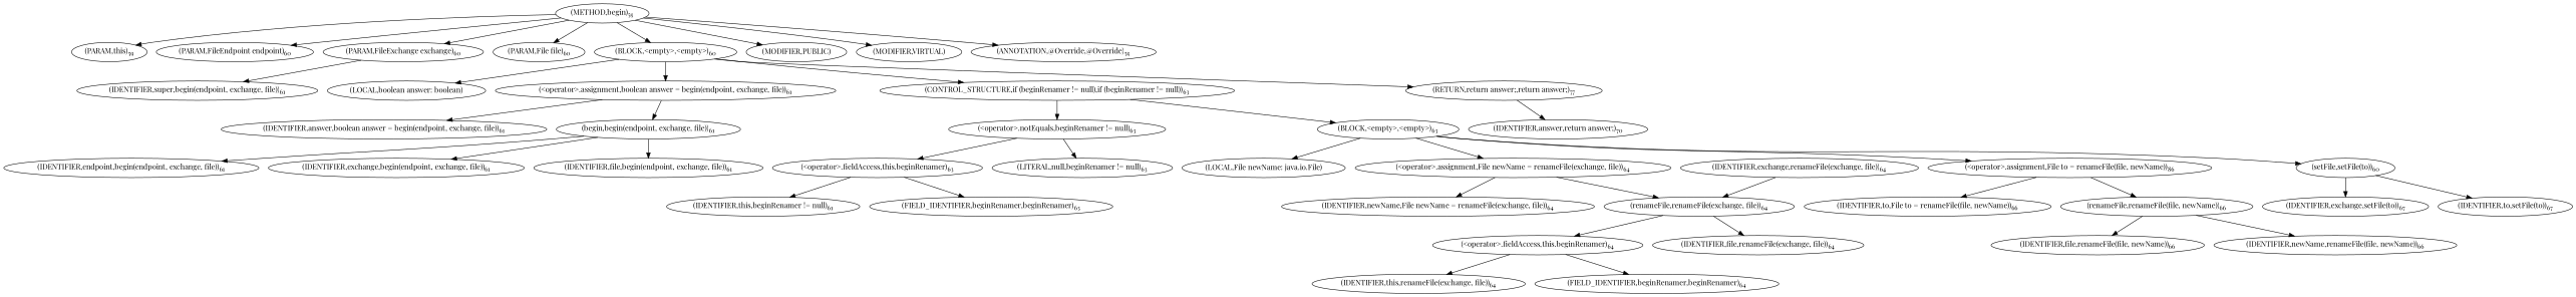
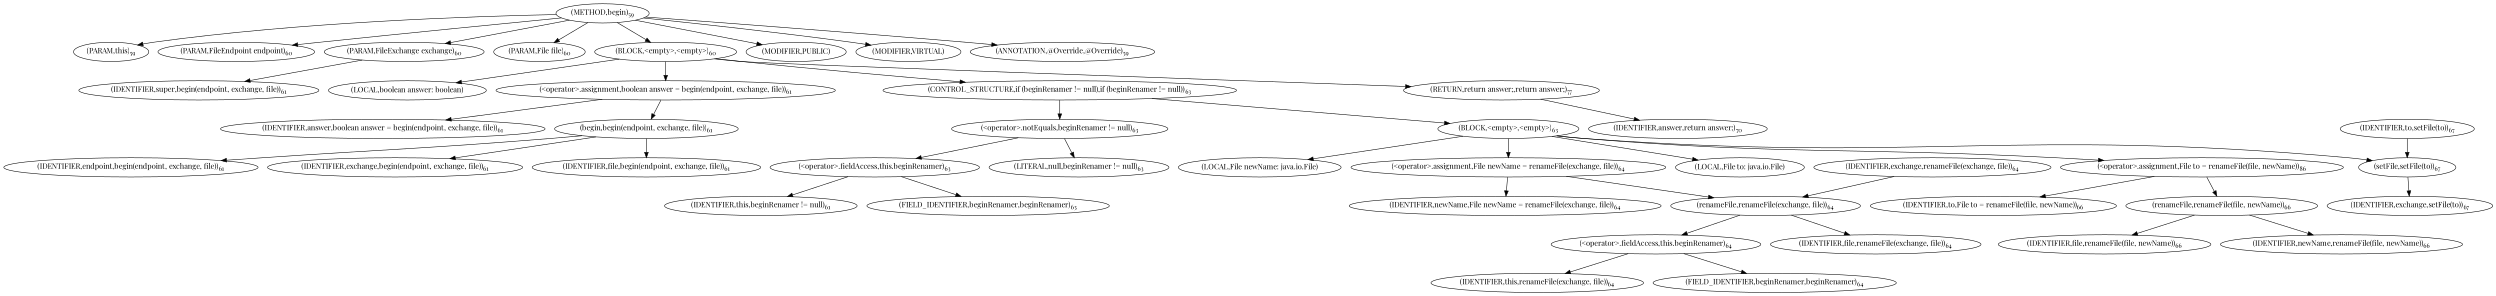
  digraph {
    fontname="Playfair Display"
    node [fontname="Playfair Display"]
    edge [fontname="Playfair Display"]
    n1 [label=<(METHOD,begin)<SUB>59</SUB>>]
    n2 [label=<(PARAM,this)<SUB>59</SUB>>]
    n3 [label=<(PARAM,FileEndpoint endpoint)<SUB>60</SUB>>]
    n4 [label=<(PARAM,FileExchange exchange)<SUB>60</SUB>>]
    n5 [label=<(PARAM,File file)<SUB>60</SUB>>]
    n6 [label=<(BLOCK,&lt;empty&gt;,&lt;empty&gt;)<SUB>60</SUB>>]
    n7 [label=<(MODIFIER,PUBLIC)>]
    n8 [label=<(MODIFIER,VIRTUAL)>]
    n9 [label=<(ANNOTATION,@Override,@Override)<SUB>59</SUB>>]
    n10 [label=<(IDENTIFIER,super,begin(endpoint, exchange, file))<SUB>61</SUB>>]
    n11 [label=<(LOCAL,boolean answer: boolean)>]
    n12 [label=<(&lt;operator&gt;.assignment,boolean answer = begin(endpoint, exchange, file))<SUB>61</SUB>>]
    n13 [label=<(CONTROL_STRUCTURE,if (beginRenamer != null),if (beginRenamer != null))<SUB>63</SUB>>]
    n14 [label=<(RETURN,return answer;,return answer;)<SUB>77</SUB>>]
    n15 [label=<(IDENTIFIER,answer,boolean answer = begin(endpoint, exchange, file))<SUB>61</SUB>>]
    n16 [label=<(begin,begin(endpoint, exchange, file))<SUB>61</SUB>>]
    n17 [label=<(&lt;operator&gt;.notEquals,beginRenamer != null)<SUB>63</SUB>>]
    n18 [label=<(BLOCK,&lt;empty&gt;,&lt;empty&gt;)<SUB>63</SUB>>]
    n19 [label=<(IDENTIFIER,answer,return answer;)<SUB>70</SUB>>]
    n20 [label=<(IDENTIFIER,endpoint,begin(endpoint, exchange, file))<SUB>61</SUB>>]
    n21 [label=<(IDENTIFIER,exchange,begin(endpoint, exchange, file))<SUB>61</SUB>>]
    n22 [label=<(IDENTIFIER,file,begin(endpoint, exchange, file))<SUB>61</SUB>>]
    n23 [label=<(&lt;operator&gt;.fieldAccess,this.beginRenamer)<SUB>63</SUB>>]
    n24 [label=<(LITERAL,null,beginRenamer != null)<SUB>63</SUB>>]
    n25 [label=<(LOCAL,File newName: java.io.File)>]
    n26 [label=<(&lt;operator&gt;.assignment,File newName = renameFile(exchange, file))<SUB>64</SUB>>]
+   n27 [label=<(LOCAL,File to: java.io.File)>]
    n28 [label=<(&lt;operator&gt;.assignment,File to = renameFile(file, newName))<SUB>86</SUB>>]
-   n29 [label=<(setFile,setFile(to))<SUB>60</SUB>>]
+   n29 [label=<(setFile,setFile(to))<SUB>67</SUB>>]
    n30 [label=<(IDENTIFIER,this,beginRenamer != null)<SUB>61</SUB>>]
    n31 [label=<(FIELD_IDENTIFIER,beginRenamer,beginRenamer)<SUB>63</SUB>>]
    n32 [label=<(IDENTIFIER,newName,File newName = renameFile(exchange, file))<SUB>64</SUB>>]
    n33 [label=<(renameFile,renameFile(exchange, file))<SUB>64</SUB>>]
    n34 [label=<(IDENTIFIER,to,File to = renameFile(file, newName))<SUB>66</SUB>>]
    n35 [label=<(renameFile,renameFile(file, newName))<SUB>66</SUB>>]
    n36 [label=<(IDENTIFIER,exchange,setFile(to))<SUB>67</SUB>>]
    n37 [label=<(IDENTIFIER,to,setFile(to))<SUB>67</SUB>>]
    n38 [label=<(&lt;operator&gt;.fieldAccess,this.beginRenamer)<SUB>64</SUB>>]
    n39 [label=<(IDENTIFIER,file,renameFile(exchange, file))<SUB>64</SUB>>]
    n40 [label=<(IDENTIFIER,this,renameFile(exchange, file))<SUB>64</SUB>>]
    n41 [label=<(FIELD_IDENTIFIER,beginRenamer,beginRenamer)<SUB>64</SUB>>]
    n42 [label=<(IDENTIFIER,exchange,renameFile(exchange, file))<SUB>64</SUB>>]
    n43 [label=<(IDENTIFIER,file,renameFile(file, newName))<SUB>66</SUB>>]
    n44 [label=<(IDENTIFIER,newName,renameFile(file, newName))<SUB>66</SUB>>]
    n1 -> n2
    n1 -> n3
    n1 -> n4
    n1 -> n5
    n1 -> n6
    n1 -> n7
    n1 -> n8
    n1 -> n9
    n4 -> n10
    n6 -> n11
    n6 -> n12
    n6 -> n13
    n6 -> n14
    n12 -> n15
    n12 -> n16
    n13 -> n17
    n13 -> n18
    n14 -> n19
    n16 -> n20
    n16 -> n21
    n16 -> n22
    n17 -> n23
    n17 -> n24
    n18 -> n25
    n18 -> n26
+   n18 -> n27
    n18 -> n28
    n18 -> n29
    n23 -> n30
    n23 -> n31
    n26 -> n32
    n26 -> n33
    n28 -> n34
    n28 -> n35
    n29 -> n36
-   n29 -> n37
+   n37 -> n29
    n33 -> n38
    n33 -> n39
    n35 -> n43
    n35 -> n44
    n38 -> n40
    n38 -> n41
    n42 -> n33
  }
